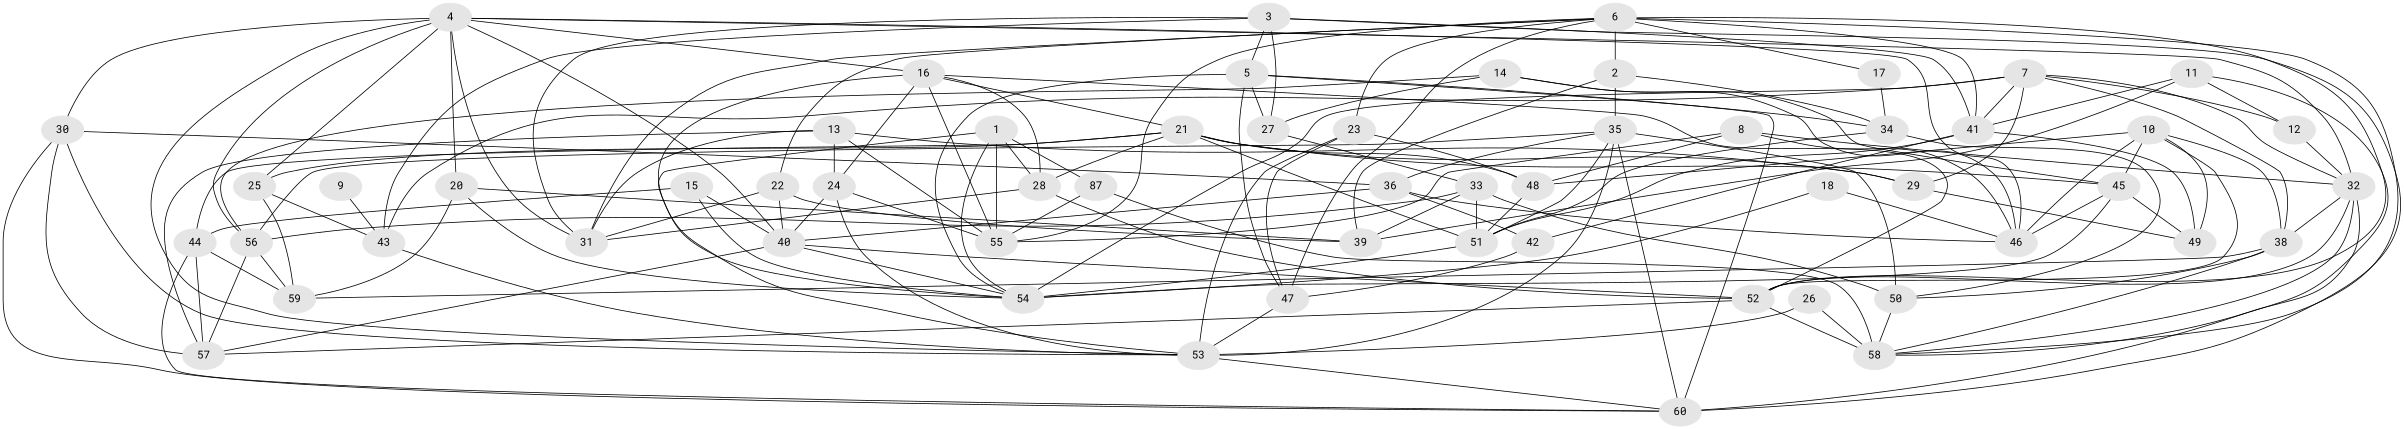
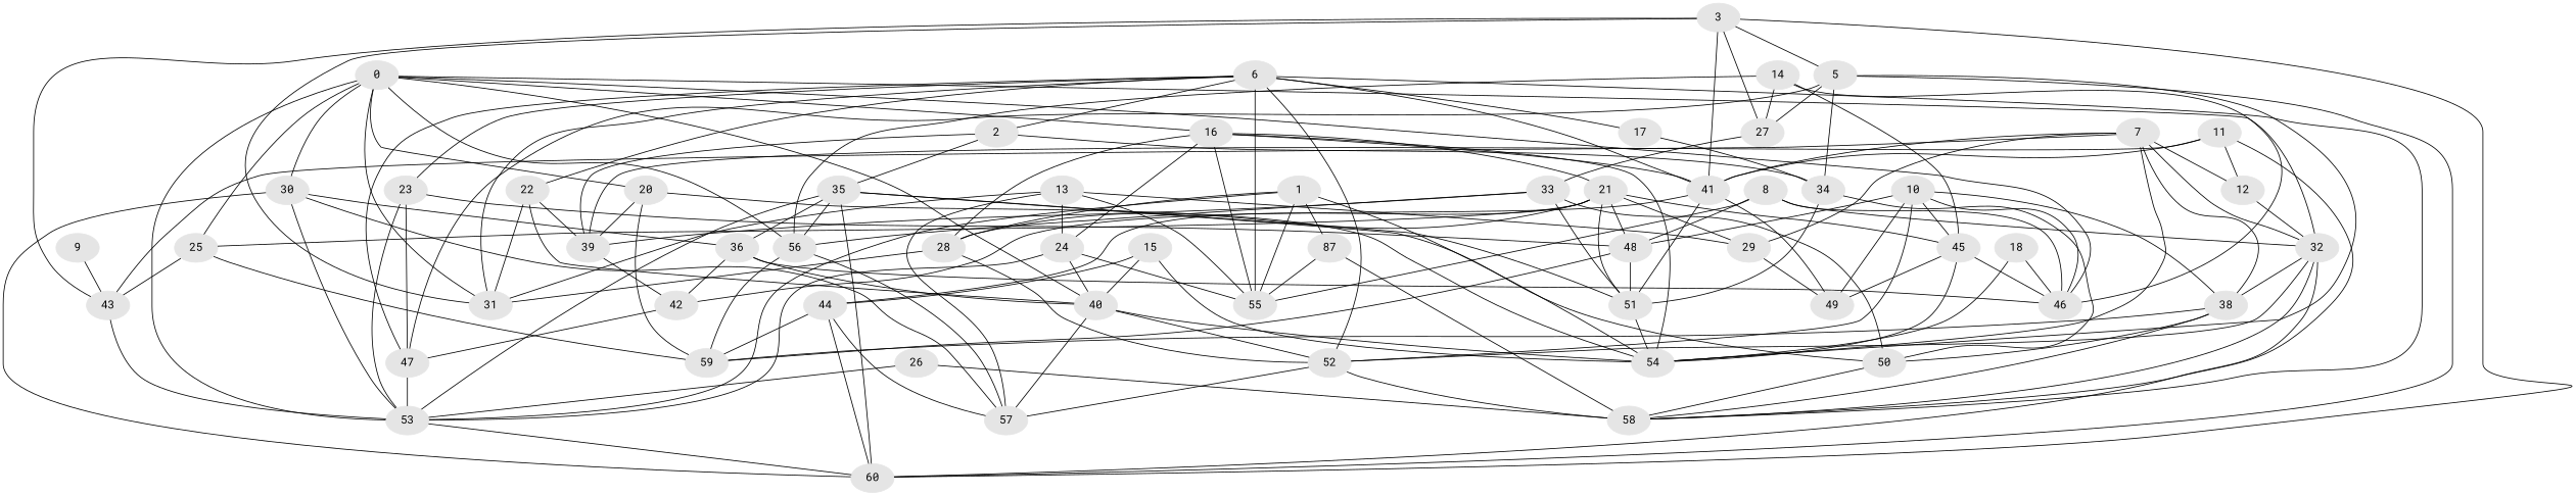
  graph {
    fontname="Roboto Mono"
    node [color=gray90 fontname="Roboto Mono" style=filled]
    edge [fontname="Roboto Mono" weight=1.0]
    1
    28
    n3 [label=87]
    53
    54
    55
    25
    43
    59
    31
    52
    58
    60
    2
    34
    35
    39
    51
    50
    56
    36
    42
    3
    5
    27
    41
    47
    14
    46
    45
    33
    49
-   4
+   4 [label=0]
    16
    20
    30
    32
    40
    21
    24
    57
    38
    6
    17
    22
    23
    48
    7
    12
    29
    8
    9
    10
    11
    13
    15
    44
    18
    26
    1 -- 28
    1 -- n3
    1 -- 53
    1 -- 54
    1 -- 55
    28 -- 31
    28 -- 52
    n3 -- 55
    n3 -- 58 [weight=3.0]
    53 -- 60
    25 -- 43
    25 -- 59
    43 -- 53
    52 -- 58
    52 -- 57
    2 -- 34
    2 -- 35
    2 -- 39
    34 -- 51
    34 -- 50
    35 -- 53
    35 -- 60
    35 -- 51
    35 -- 50
    35 -- 56
    35 -- 36
+   39 -- 42
    51 -- 54 [weight=2.0]
    50 -- 58
    56 -- 59
    56 -- 57
    36 -- 42
    36 -- 46
    36 -- 40
    42 -- 47
    3 -- 43
    3 -- 31
    3 -- 60
    3 -- 5
    3 -- 27
    3 -- 41
    5 -- 54
    5 -- 60
    5 -- 34
    5 -- 27
    5 -- 47
    27 -- 33
    41 -- 51
    41 -- 42
    41 -- 49
    47 -- 53
    14 -- 56
    14 -- 27
    14 -- 46
    14 -- 45
    45 -- 54 [weight=2.0]
    45 -- 46
    45 -- 49
    33 -- 39
    33 -- 51
    33 -- 50
    33 -- 56
    4 -- 53
    4 -- 25
    4 -- 31
    4 -- 56
    4 -- 46
    4 -- 16
    4 -- 20
    4 -- 30
    4 -- 32
    4 -- 40
    16 -- 28
    16 -- 54
    16 -- 55
-   16 -- 52
+   16 -- 41
    16 -- 21
    16 -- 24
    20 -- 54
    20 -- 59
    20 -- 39
    30 -- 53
    30 -- 60
    30 -- 36
    30 -- 57
    32 -- 52
    32 -- 58
    32 -- 60
    32 -- 38 [weight=2.0]
    40 -- 54
    40 -- 52
    40 -- 57
    21 -- 28
    21 -- 25
    21 -- 51
    21 -- 45
    21 -- 48 [weight=2.0]
    21 -- 29
    21 -- 44
    24 -- 53
    24 -- 55
    24 -- 40
    38 -- 59
    38 -- 58
    38 -- 50
    6 -- 55
    6 -- 31
    6 -- 52 [weight=2.0]
    6 -- 58
    6 -- 2
    6 -- 41
    6 -- 47
    6 -- 17
    6 -- 22
    6 -- 23
    17 -- 34
    22 -- 31
    22 -- 39
    22 -- 40
    23 -- 53 [weight=2.0]
    23 -- 47
    23 -- 48
+   48 -- 59
    48 -- 51
    7 -- 54
    7 -- 43
    7 -- 41
    7 -- 32
    7 -- 38
    7 -- 12
    7 -- 29
    12 -- 32
    29 -- 49
    8 -- 55
    8 -- 46
    8 -- 32
    8 -- 48
    9 -- 43
    10 -- 52
    10 -- 46
    10 -- 45
    10 -- 49
    10 -- 38
    10 -- 48
    11 -- 58
    11 -- 39
    11 -- 41
    11 -- 12
    13 -- 55
    13 -- 31
    13 -- 24
    13 -- 57
    13 -- 29
    15 -- 54
    15 -- 40
    15 -- 44
    44 -- 59
    44 -- 60
    44 -- 57
    18 -- 54
    18 -- 46
    26 -- 53
    26 -- 58
  }
